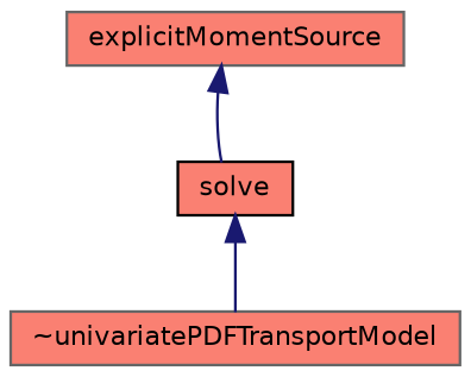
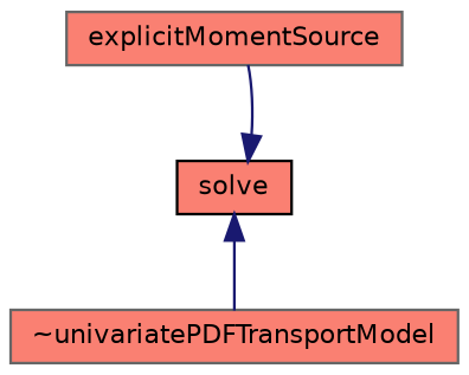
  digraph {
    rankdir=TB
    node [color=gray40 fillcolor=salmon fontname=Helvetica fontsize=10 shape=record style=filled]
    edge [color=midnightblue dir=back fontname=Helvetica fontsize=10 labelfontname=Helvetica labelfontsize=10 style=solid]
    n1 [fontcolor=black height=0.2 label=explicitMomentSource width=0.4]
    n2 [color=black height=0.2 label=solve width=0.4]
    n3 [height=0.2 label="~univariatePDFTransportModel" width=0.4]
-   n1 -> n2
+   n2 -> n1
    n2 -> n3
  }
